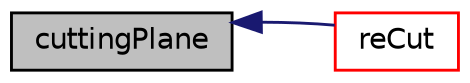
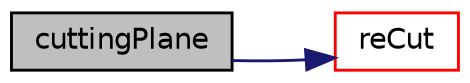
  digraph {
    rankdir=LR
    node [fontname=Helvetica fontsize=10 shape=record]
    n1 [color=black fillcolor=grey75 fontcolor=black height=0.2 label=cuttingPlane style=filled width=0.4]
    n2 [color=red height=0.2 label=reCut width=0.4]
-   n2 -> n1 [color=midnightblue fontname=Helvetica fontsize=10 labelfontname=Helvetica labelfontsize=10 style=solid]
+   n1 -> n2 [color=midnightblue fontname=Helvetica fontsize=10 labelfontname=Helvetica labelfontsize=10 style=solid]
  }
